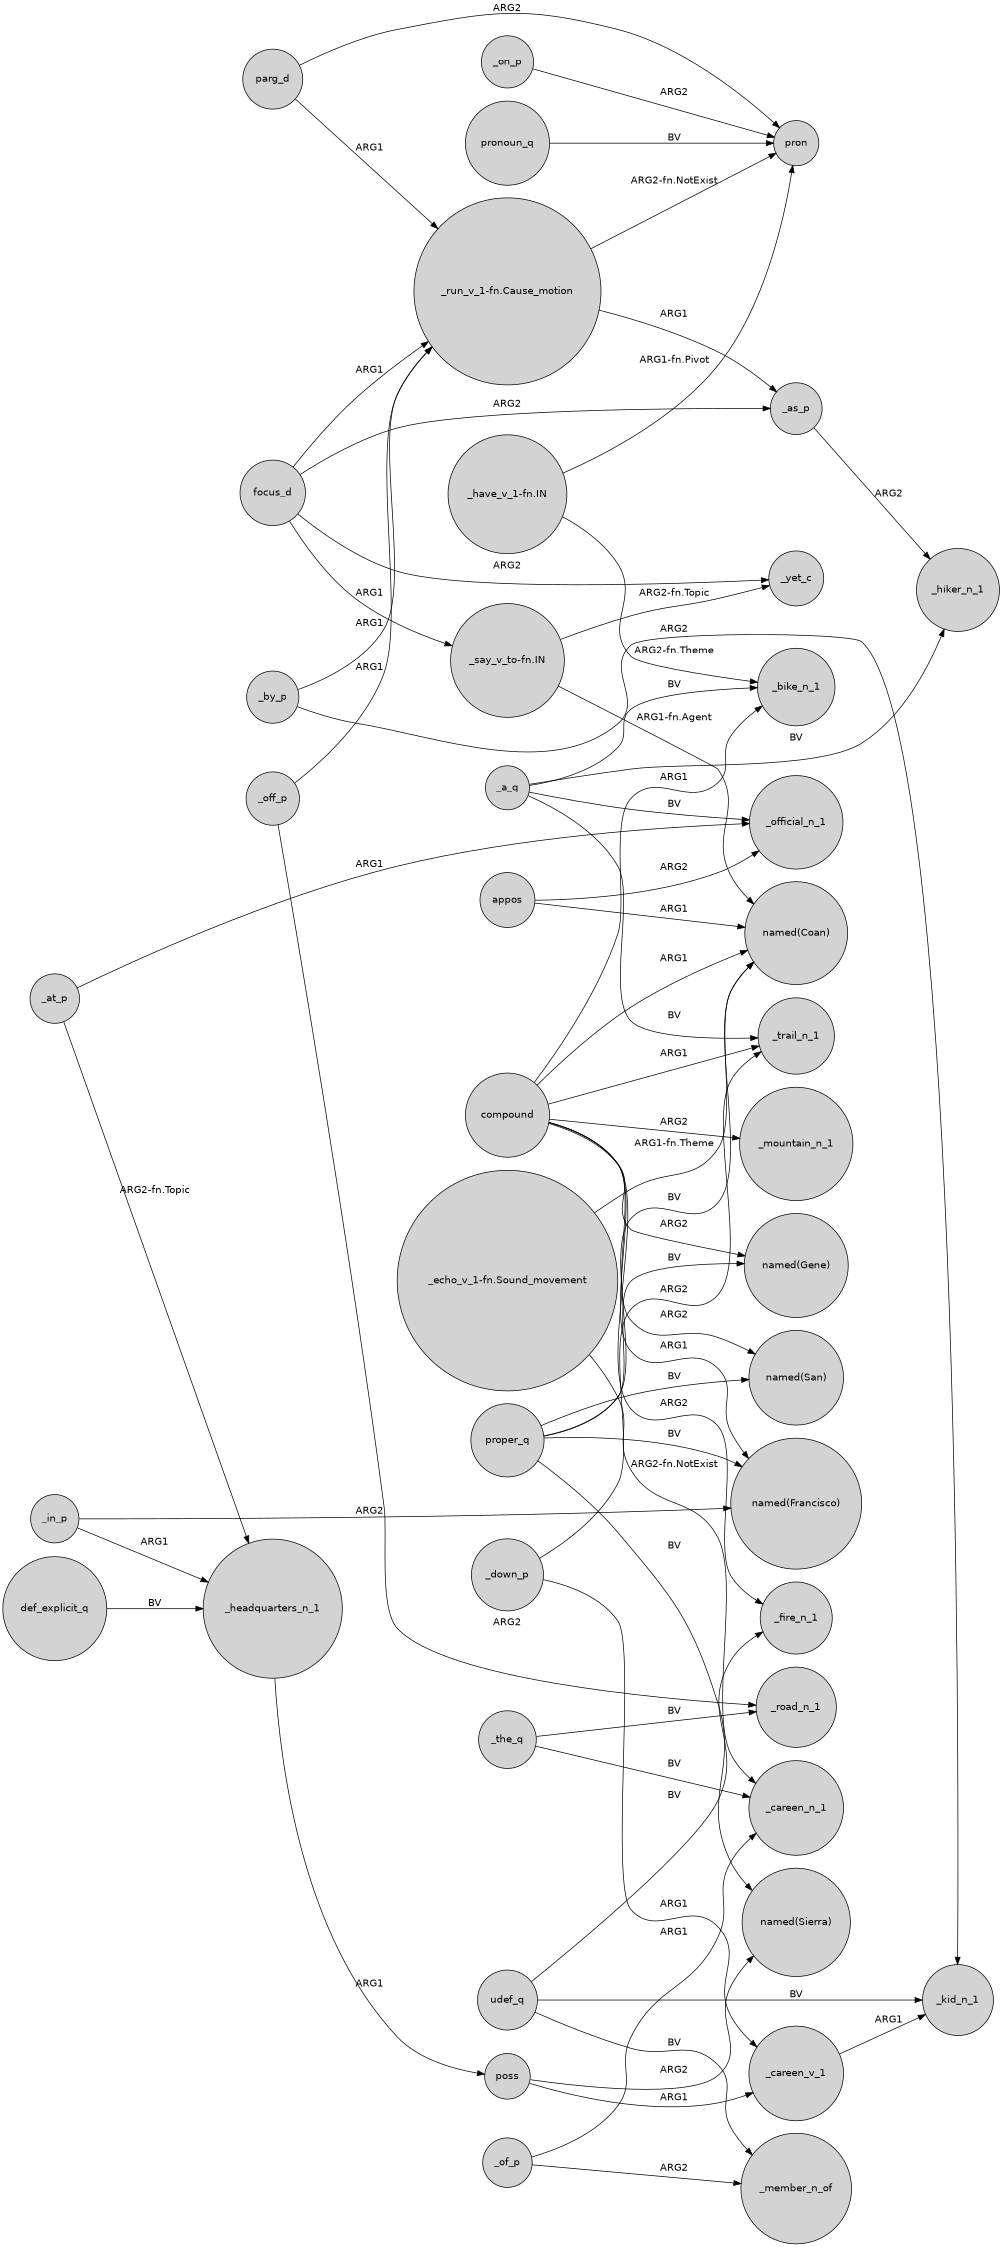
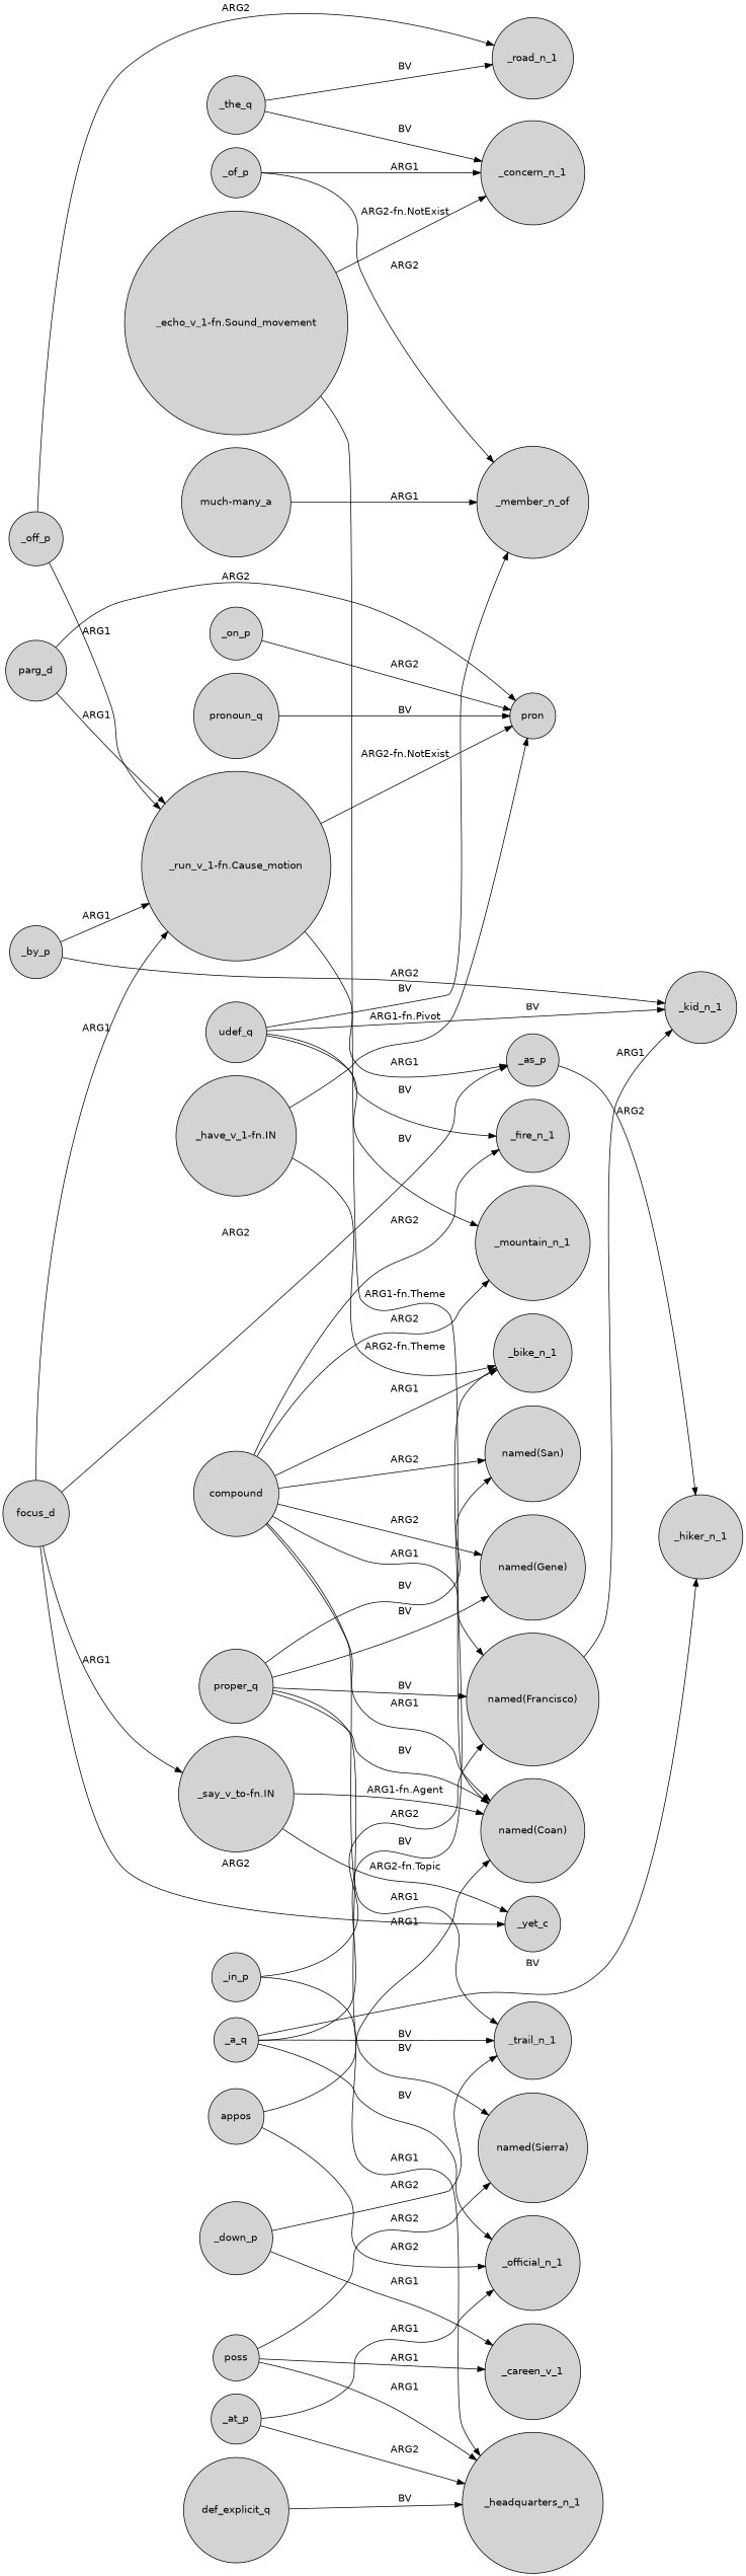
  digraph {
    fontname="DejaVu Sans"
    rankdir=LR
    node [fontname="DejaVu Sans" shape=circle style=filled]
    edge [fontname="DejaVu Sans"]
    parg_d
    "_run_v_1-fn.Cause_motion"
    pron
    _as_p
    _careen_v_1
    _kid_n_1
    "_echo_v_1-fn.Sound_movement"
    "named(Coan)"
-   _concern_n_1 [label=_careen_n_1]
+   _concern_n_1
    compound
    _mountain_n_1
    "named(Francisco)"
    "named(Gene)"
    "named(San)"
    _bike_n_1
    _trail_n_1
    _fire_n_1
    _down_p
    appos
    _official_n_1
    proper_q
    "named(Sierra)"
    udef_q
    _member_n_of
    "_say_v_to-fn.IN"
    _yet_c
    "_have_v_1-fn.IN"
    _a_q
    _hiker_n_1
+   "much-many_a"
    _by_p
    focus_d
    _on_p
    _the_q
    _road_n_1
    pronoun_q
    _of_p
    _off_p
    _in_p
    _headquarters_n_1
    poss
    _at_p
    def_explicit_q
    parg_d -> "_run_v_1-fn.Cause_motion" [label=ARG1]
    parg_d -> pron [label=ARG2]
    "_run_v_1-fn.Cause_motion" -> pron [label="ARG2-fn.NotExist"]
    "_run_v_1-fn.Cause_motion" -> _as_p [label=ARG1]
    _as_p -> _hiker_n_1 [label=ARG2]
-   _careen_v_1 -> _kid_n_1 [label=ARG1]
+   "named(Francisco)" -> _kid_n_1 [label=ARG1]
    "_echo_v_1-fn.Sound_movement" -> "named(Coan)" [label="ARG1-fn.Theme"]
    "_echo_v_1-fn.Sound_movement" -> _concern_n_1 [label="ARG2-fn.NotExist"]
    compound -> "named(Coan)" [label=ARG1]
    compound -> _mountain_n_1 [label=ARG2]
    compound -> "named(Francisco)" [label=ARG1]
    compound -> "named(Gene)" [label=ARG2]
    compound -> "named(San)" [label=ARG2]
    compound -> _bike_n_1 [label=ARG1]
    compound -> _trail_n_1 [label=ARG1]
    compound -> _fire_n_1 [label=ARG2]
    _down_p -> _careen_v_1 [label=ARG1]
    _down_p -> _trail_n_1 [label=ARG2]
    appos -> "named(Coan)" [label=ARG1]
    appos -> _official_n_1 [label=ARG2]
    proper_q -> "named(Coan)" [label=BV]
    proper_q -> "named(Francisco)" [label=BV]
    proper_q -> "named(Gene)" [label=BV]
    proper_q -> "named(San)" [label=BV]
    proper_q -> "named(Sierra)" [label=BV]
    udef_q -> _kid_n_1 [label=BV]
+   udef_q -> _mountain_n_1 [label=BV]
    udef_q -> _fire_n_1 [label=BV]
    udef_q -> _member_n_of [label=BV]
    "_say_v_to-fn.IN" -> "named(Coan)" [label="ARG1-fn.Agent"]
    "_say_v_to-fn.IN" -> _yet_c [label="ARG2-fn.Topic"]
    "_have_v_1-fn.IN" -> pron [label="ARG1-fn.Pivot"]
    "_have_v_1-fn.IN" -> _bike_n_1 [label="ARG2-fn.Theme"]
    _a_q -> _bike_n_1 [label=BV]
    _a_q -> _trail_n_1 [label=BV]
    _a_q -> _official_n_1 [label=BV]
    _a_q -> _hiker_n_1 [label=BV]
+   "much-many_a" -> _member_n_of [label=ARG1]
    _by_p -> "_run_v_1-fn.Cause_motion" [label=ARG1]
    _by_p -> _kid_n_1 [label=ARG2]
    focus_d -> "_run_v_1-fn.Cause_motion" [label=ARG1]
    focus_d -> _as_p [label=ARG2]
    focus_d -> "_say_v_to-fn.IN" [label=ARG1]
    focus_d -> _yet_c [label=ARG2]
    _on_p -> pron [label=ARG2]
    _the_q -> _concern_n_1 [label=BV]
    _the_q -> _road_n_1 [label=BV]
    pronoun_q -> pron [label=BV]
    _of_p -> _concern_n_1 [label=ARG1]
    _of_p -> _member_n_of [label=ARG2]
    _off_p -> "_run_v_1-fn.Cause_motion" [label=ARG1]
    _off_p -> _road_n_1 [label=ARG2]
    _in_p -> "named(Francisco)" [label=ARG2]
    _in_p -> _headquarters_n_1 [label=ARG1]
    poss -> _careen_v_1 [label=ARG1]
    poss -> "named(Sierra)" [label=ARG2]
-   _headquarters_n_1 -> poss [label=ARG1]
+   poss -> _headquarters_n_1 [label=ARG1]
    _at_p -> _official_n_1 [label=ARG1]
-   _at_p -> _headquarters_n_1 [label="ARG2-fn.Topic"]
+   _at_p -> _headquarters_n_1 [label=ARG2]
    def_explicit_q -> _headquarters_n_1 [label=BV]
  }
